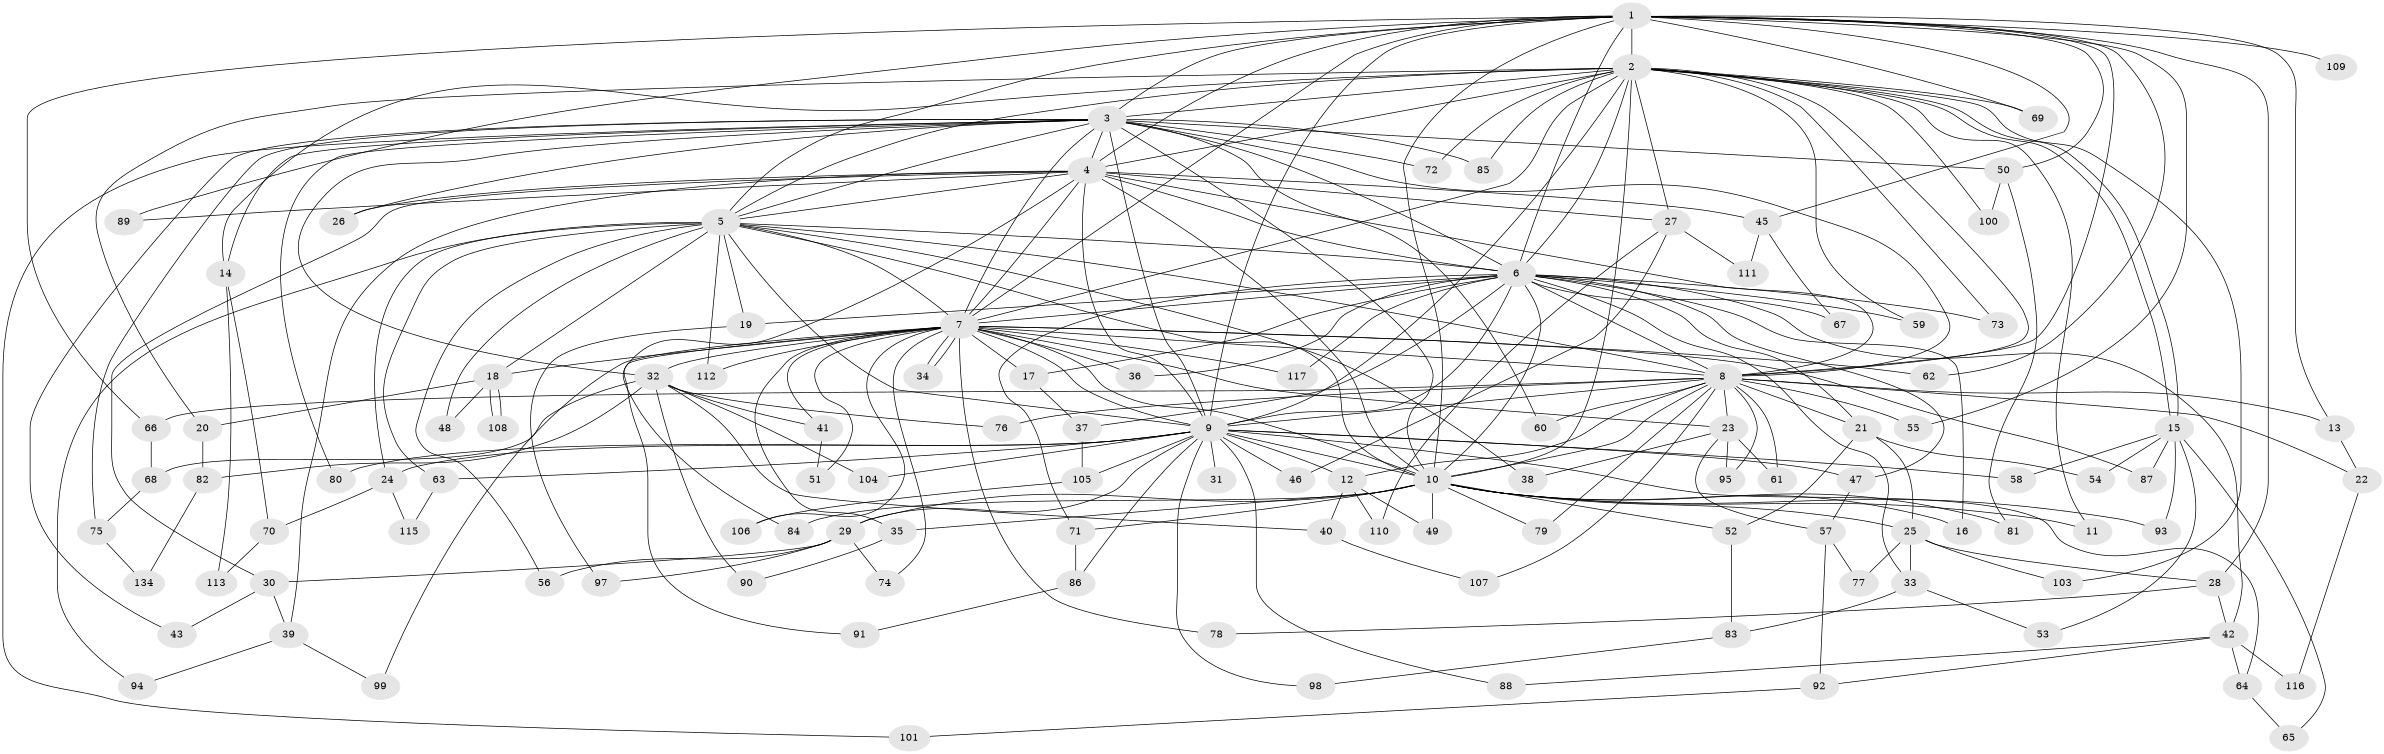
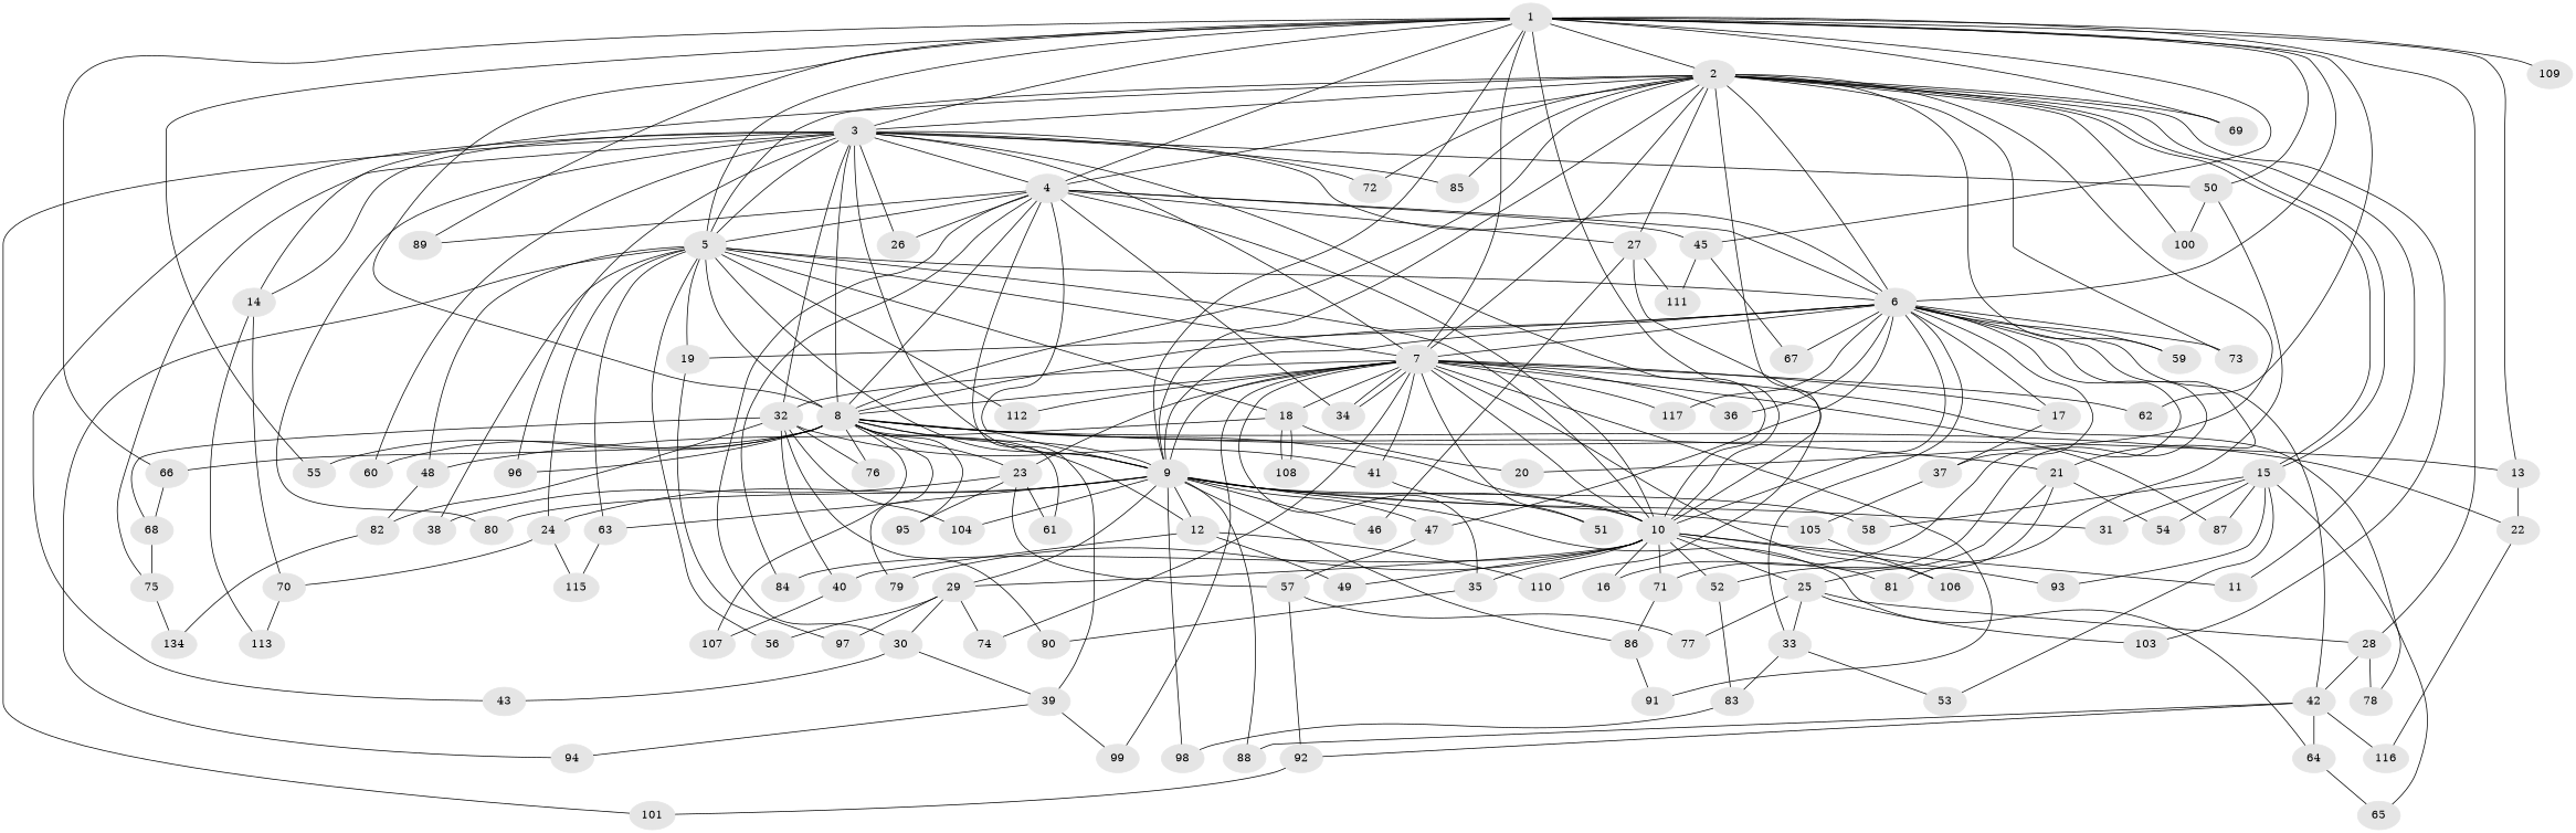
  graph {
    fontname="DejaVu Serif"
    node [color=gray90 fontname="DejaVu Serif" style=filled]
    edge [fontname="DejaVu Serif"]
    1
    2
    3
    4
    5
    6
    7
    8
    9
    10
    13
    28
    45
    50
    55
    62
    66
    69
    89
    109
    11
    14
    15
    20
    27
    59
    72
    73
    85
    100
    103
    26
    32
    43
    60
    75
    80
+   96
    101
    30
    39
    84
    18
    19
    24
    38
    48
    56
    63
    94
    112
    16
    17
    21
    33
    36
    37
    42
    47
    67
    71
    117
    23
    34
    35
    41
    51
    74
    78
    87
    91
    99
    106
    12
    22
    61
    76
    79
    95
    107
    29
    31
    46
    58
    64
    86
    88
    98
    104
    105
    25
    49
    52
    81
    93
    111
    68
    70
    113
    53
    54
    65
    82
    110
    40
    90
    n107 [label=134]
    108
    97
    115
    83
    116
    92
    57
    77
    1 -- 2
    1 -- 3
    1 -- 4
    1 -- 5
    1 -- 6
    1 -- 7
    1 -- 8
    1 -- 9
    1 -- 10
    1 -- 13
    1 -- 28
    1 -- 45
    1 -- 50
    1 -- 55
    1 -- 62
    1 -- 66
    1 -- 69
    1 -- 89
    1 -- 109
    2 -- 3
    2 -- 4
    2 -- 5
    2 -- 6
    2 -- 7
    2 -- 8
    2 -- 9
    2 -- 10
    2 -- 69
    2 -- 11
    2 -- 14
    2 -- 15
    2 -- 15
    2 -- 20
    2 -- 27
    2 -- 59
    2 -- 72
    2 -- 73
    2 -- 85
    2 -- 100
    2 -- 103
    3 -- 4
    3 -- 5
    3 -- 6
    3 -- 7
    3 -- 8
    3 -- 9
    3 -- 10
    3 -- 50
    3 -- 14
    3 -- 72
    3 -- 85
    3 -- 26
    3 -- 32
    3 -- 43
    3 -- 60
    3 -- 75
    3 -- 80
+   3 -- 96
    3 -- 101
    4 -- 5
    4 -- 6
-   4 -- 7
+   4 -- 34
    4 -- 8
    4 -- 9
    4 -- 10
    4 -- 45
    4 -- 89
    4 -- 27
    4 -- 26
    4 -- 30
    4 -- 39
    4 -- 84
    5 -- 6
    5 -- 7
    5 -- 8
    5 -- 9
    5 -- 10
    5 -- 18
    5 -- 19
    5 -- 24
    5 -- 38
    5 -- 48
    5 -- 56
    5 -- 63
    5 -- 94
    5 -- 112
    6 -- 7
    6 -- 8
    6 -- 9
    6 -- 10
    6 -- 59
    6 -- 73
    6 -- 19
    6 -- 16
    6 -- 17
    6 -- 21
    6 -- 33
    6 -- 36
    6 -- 37
    6 -- 42
    6 -- 47
    6 -- 67
    6 -- 71
    6 -- 117
    7 -- 8
    7 -- 9
    7 -- 10
    7 -- 62
    7 -- 32
    7 -- 18
    7 -- 112
    7 -- 17
    7 -- 36
    7 -- 117
    7 -- 23
    7 -- 34
    7 -- 34
    7 -- 35
    7 -- 41
    7 -- 51
    7 -- 74
    7 -- 78
    7 -- 87
    7 -- 91
    7 -- 99
    7 -- 106
    8 -- 9
    8 -- 10
    8 -- 13
    8 -- 55
    8 -- 66
    8 -- 60
+   8 -- 96
    8 -- 21
    8 -- 23
    8 -- 12
    8 -- 22
    8 -- 61
    8 -- 76
    8 -- 79
    8 -- 95
    8 -- 107
    9 -- 10
    9 -- 80
    9 -- 24
    9 -- 63
    9 -- 47
    9 -- 12
    9 -- 29
    9 -- 31
    9 -- 46
    9 -- 58
    9 -- 64
    9 -- 86
    9 -- 88
    9 -- 98
    9 -- 104
    9 -- 105
    10 -- 11
    10 -- 84
    10 -- 16
    10 -- 71
    10 -- 35
    10 -- 79
    10 -- 29
    10 -- 25
    10 -- 49
    10 -- 52
    10 -- 81
    10 -- 93
    13 -- 22
    28 -- 42
    28 -- 78
    45 -- 67
    45 -- 111
    50 -- 100
    50 -- 81
    66 -- 68
    14 -- 70
    14 -- 113
    15 -- 87
+   15 -- 31
    15 -- 58
    15 -- 93
    15 -- 53
    15 -- 54
    15 -- 65
-   20 -- 82
+   48 -- 82
    27 -- 46
    27 -- 111
    27 -- 110
    32 -- 41
    32 -- 76
    32 -- 104
    32 -- 68
    32 -- 82
    32 -- 40
    32 -- 90
    75 -- n107
    30 -- 43
    30 -- 39
    39 -- 94
    39 -- 99
    18 -- 20
    18 -- 48
    18 -- 108
    18 -- 108
    19 -- 97
    24 -- 70
    24 -- 115
    63 -- 115
    17 -- 37
    21 -- 25
    21 -- 52
    21 -- 54
    33 -- 53
    33 -- 83
    37 -- 105
    42 -- 64
    42 -- 88
    42 -- 116
    42 -- 92
    47 -- 57
    71 -- 86
    23 -- 38
    23 -- 61
    23 -- 95
    23 -- 57
    35 -- 90
    41 -- 51
    12 -- 49
    12 -- 110
    12 -- 40
    22 -- 116
    29 -- 30
    29 -- 56
    29 -- 74
    29 -- 97
    64 -- 65
    86 -- 91
    105 -- 106
    25 -- 28
    25 -- 103
    25 -- 33
    25 -- 77
    52 -- 83
    68 -- 75
    70 -- 113
    82 -- n107
    40 -- 107
    83 -- 98
    92 -- 101
    57 -- 92
    57 -- 77
  }
